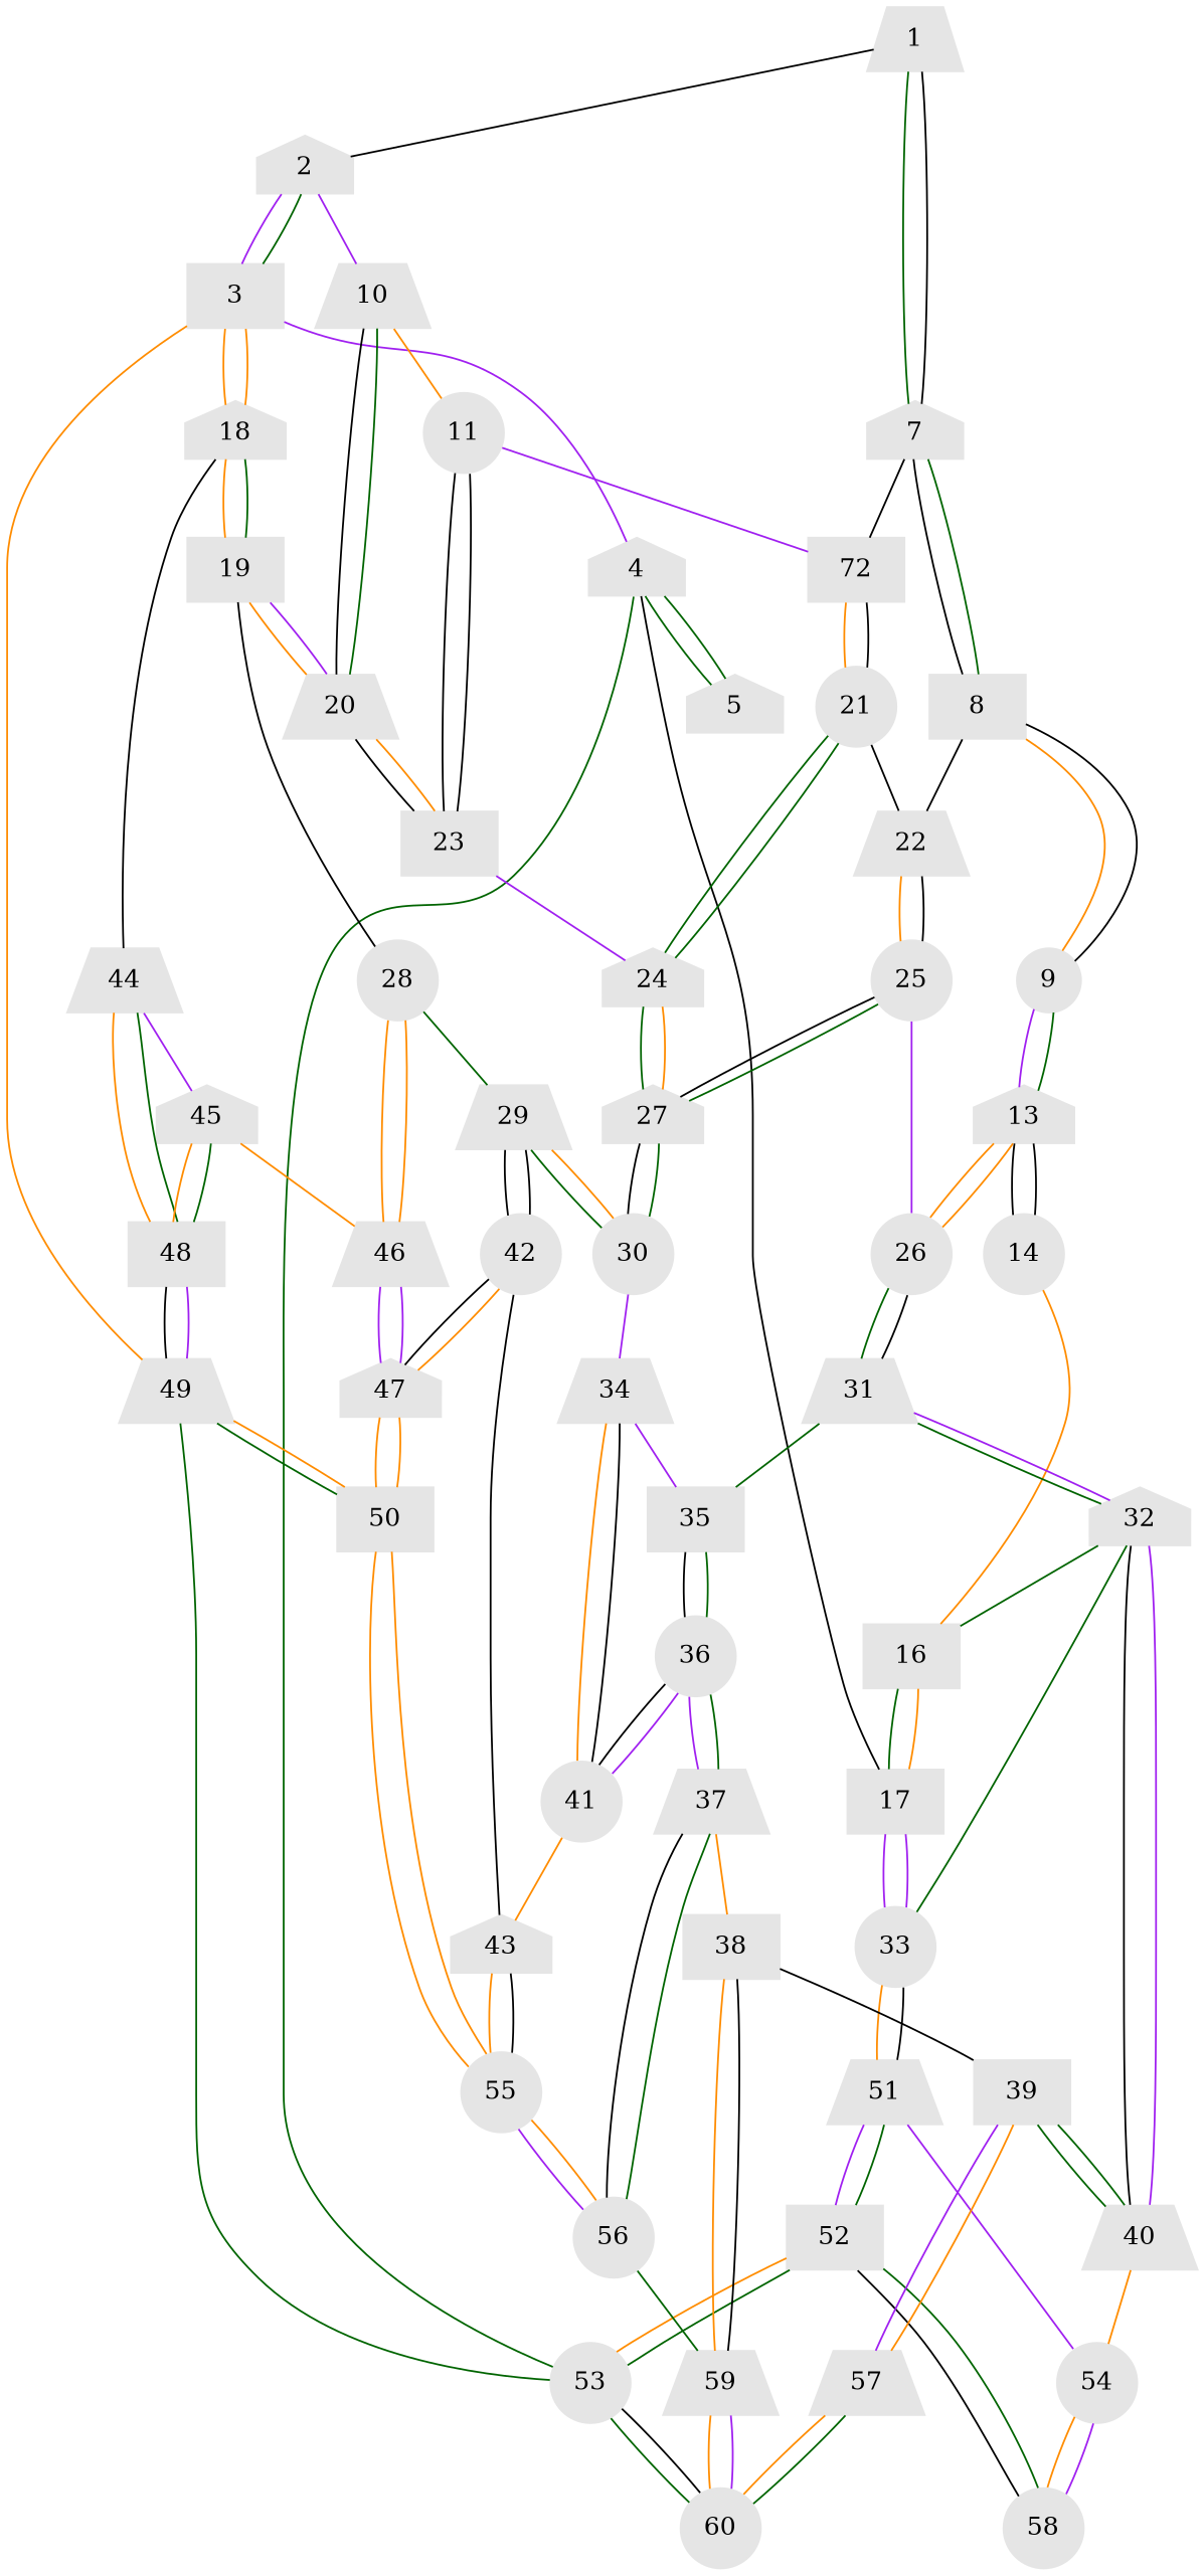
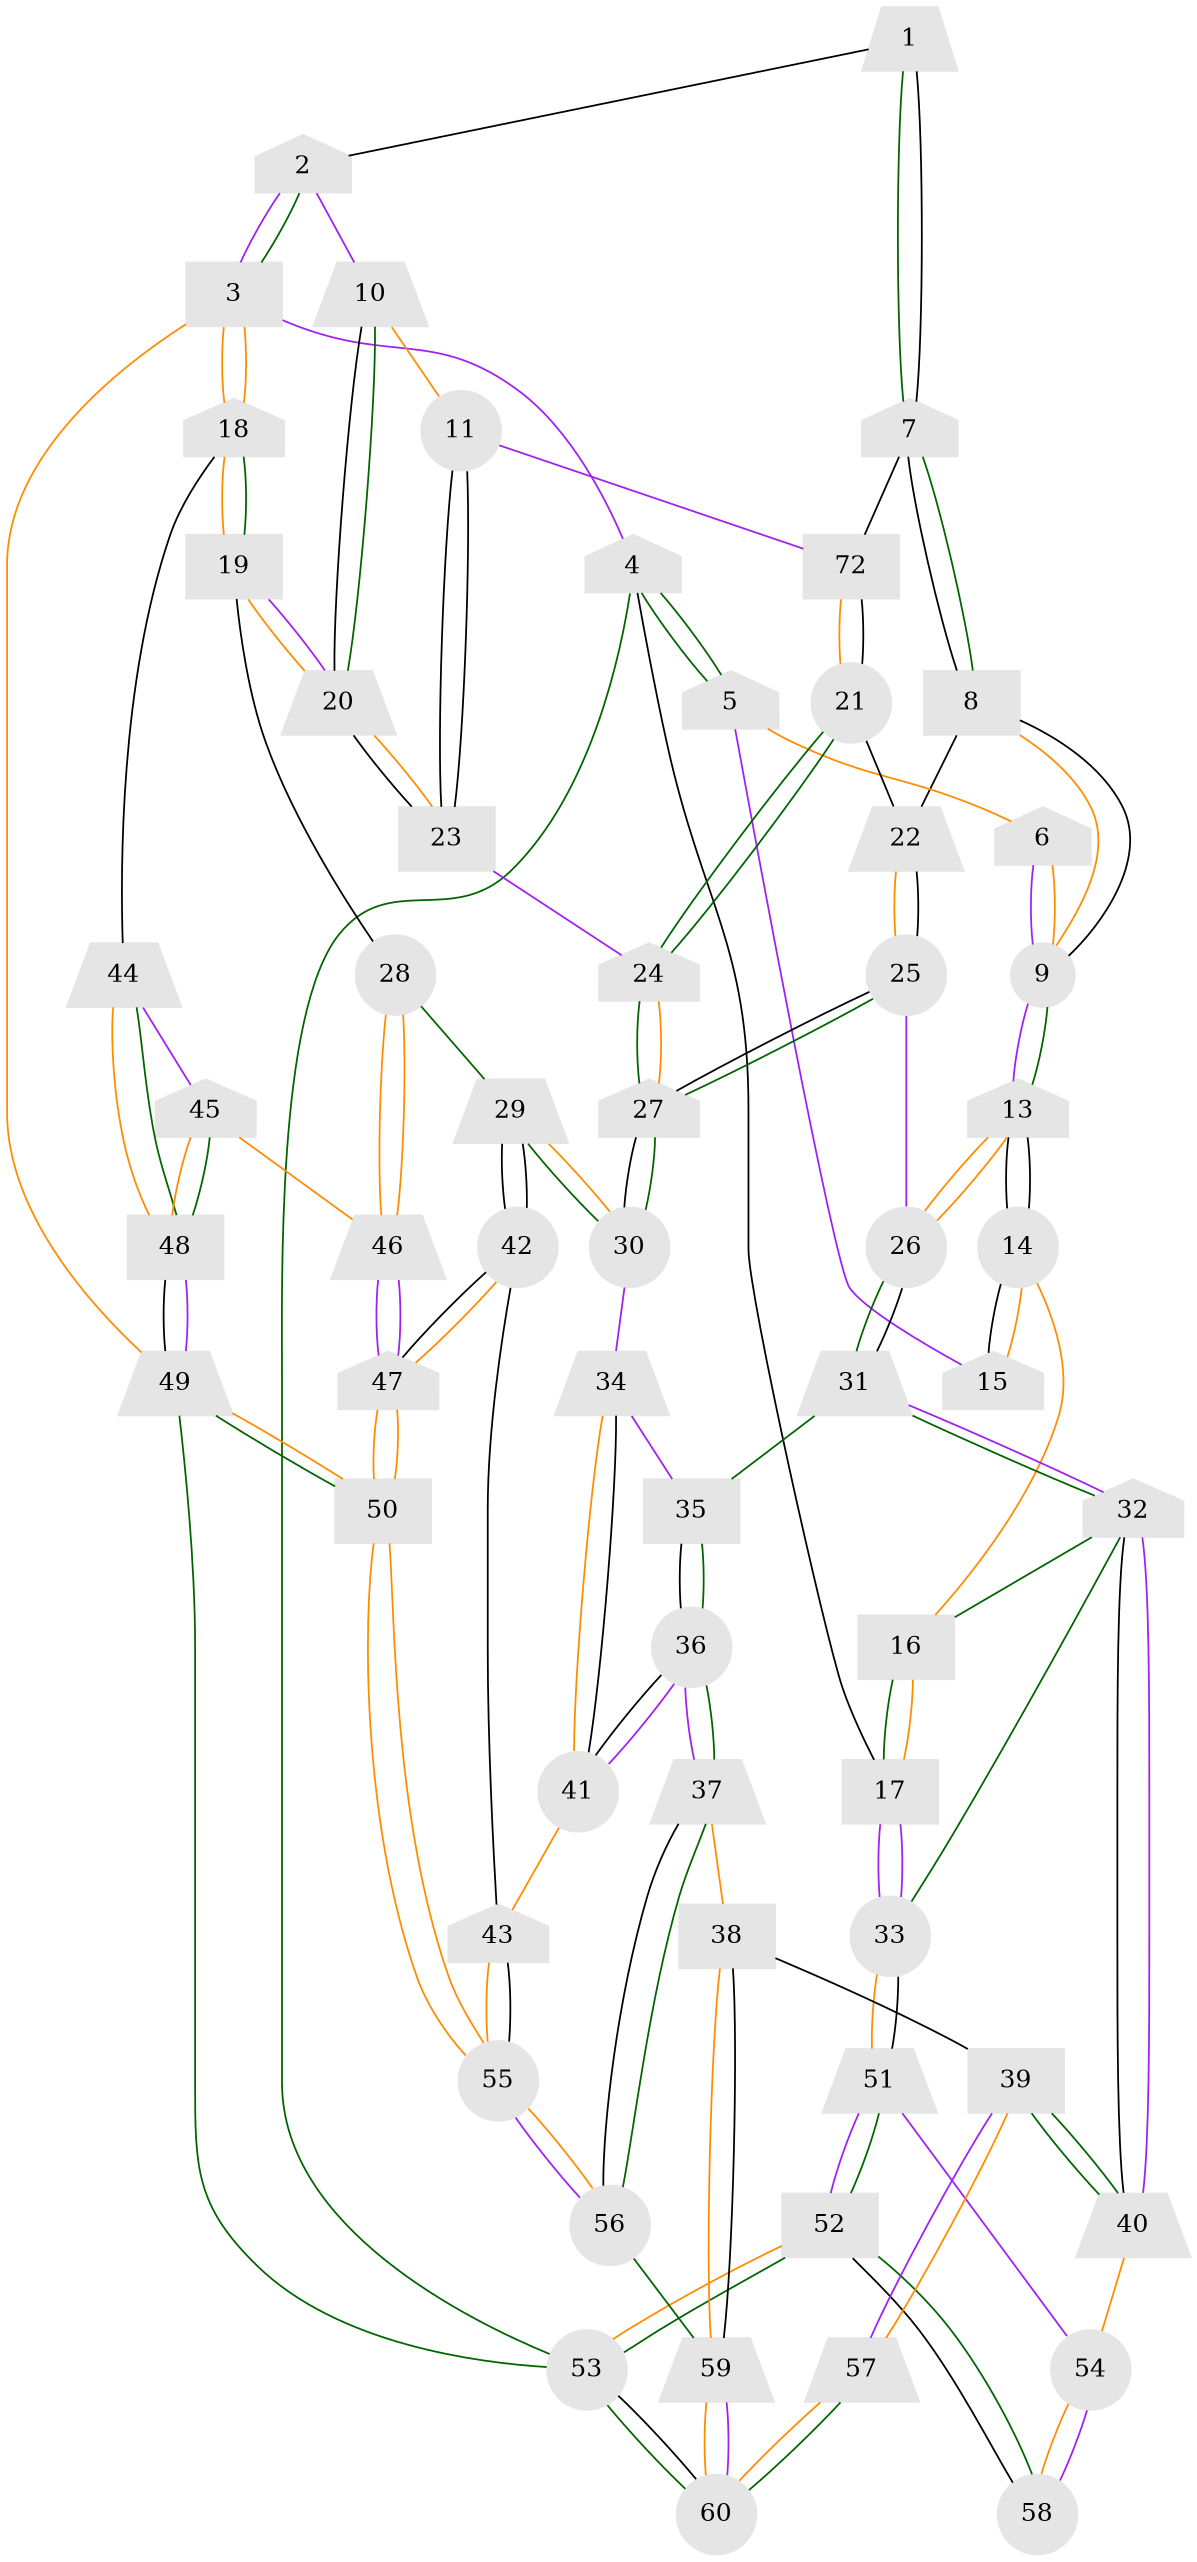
  graph {
    node [color=gray90 shape=circle style=filled]
    edge [color=darkorange]
    1 [shape=trapezium]
    2 [shape=house]
    7 [shape=house]
    3 [shape=box]
    10 [shape=trapezium]
    8 [shape=box]
    n7 [label=72 shape=box]
    4 [shape=house]
    18 [shape=house]
    49 [shape=trapezium]
    11
    20 [shape=trapezium]
    5 [shape=house]
    17 [shape=box]
    53
    19 [shape=box]
    44 [shape=trapezium]
    50 [shape=box]
+   6 [shape=house]
+   15 [shape=house]
    33
    60
    9
    13 [shape=house]
    22 [shape=trapezium]
    21
    25
    14
    26
    23 [shape=box]
    24 [shape=house]
    16 [shape=box]
    31 [shape=trapezium]
    51 [shape=trapezium]
    28
    45 [shape=house]
    48 [shape=box]
    29 [shape=trapezium]
    46 [shape=trapezium]
    27 [shape=house]
    30
    32 [shape=house]
    35 [shape=box]
    34 [shape=trapezium]
    42
    47 [shape=house]
    43 [shape=house]
    41
    40 [shape=trapezium]
    36
    54
    52 [shape=box]
    37 [shape=trapezium]
    38 [shape=box]
    56
    39 [shape=box]
    59 [shape=trapezium]
    57 [shape=trapezium]
    58
    55
    1 -- 2 [color=black]
    1 -- 7 [color=darkgreen]
    1 -- 7 [color=black]
    2 -- 3 [color=purple]
    2 -- 3 [color=darkgreen]
    2 -- 10 [color=purple]
    7 -- 8 [color=black]
    7 -- 8 [color=darkgreen]
    7 -- n7 [color=black]
    3 -- 4 [color=purple]
    3 -- 18
    3 -- 18
    3 -- 49
    10 -- 11
    10 -- 20 [color=black]
    10 -- 20 [color=darkgreen]
    8 -- 9
    8 -- 9 [color=black]
    8 -- 22 [color=black]
    n7 -- 21
    n7 -- 21 [color=black]
    4 -- 5 [color=darkgreen]
    4 -- 5 [color=darkgreen]
    4 -- 17 [color=black]
    4 -- 53 [color=darkgreen]
    18 -- 19
    18 -- 19 [color=darkgreen]
    18 -- 44 [color=black]
    49 -- 53 [color=darkgreen]
    49 -- 50 [color=darkgreen]
    49 -- 50
    11 -- n7 [color=purple]
    11 -- 23 [color=black]
    11 -- 23 [color=black]
    20 -- 23 [color=black]
    20 -- 23
+   5 -- 6
+   5 -- 15 [color=purple]
    17 -- 33 [color=purple]
    17 -- 33 [color=purple]
    53 -- 60 [color=darkgreen]
    53 -- 60 [color=black]
    19 -- 20
    19 -- 20 [color=purple]
    19 -- 28 [color=black]
    44 -- 45 [color=purple]
    44 -- 48
    44 -- 48 [color=darkgreen]
    50 -- 55
    50 -- 55
+   6 -- 9 [color=purple]
+   6 -- 9
    33 -- 51
    33 -- 51 [color=black]
    9 -- 13 [color=purple]
    9 -- 13 [color=darkgreen]
    13 -- 14 [color=black]
    13 -- 14 [color=black]
    13 -- 26
    13 -- 26
    22 -- 25
    22 -- 25 [color=black]
    21 -- 22 [color=black]
    21 -- 24 [color=darkgreen]
    21 -- 24 [color=darkgreen]
    25 -- 26 [color=purple]
    25 -- 27 [color=black]
    25 -- 27 [color=darkgreen]
+   14 -- 15 [color=black]
+   14 -- 15
    14 -- 16
    26 -- 31 [color=darkgreen]
    26 -- 31 [color=black]
    23 -- 24 [color=purple]
    24 -- 27 [color=darkgreen]
    24 -- 27
    16 -- 17 [color=darkgreen]
    16 -- 17
    31 -- 32 [color=darkgreen]
    31 -- 32 [color=purple]
    31 -- 35 [color=darkgreen]
    51 -- 54 [color=purple]
    51 -- 52 [color=purple]
    51 -- 52 [color=darkgreen]
    28 -- 29 [color=darkgreen]
    28 -- 46
    28 -- 46
    45 -- 48
    45 -- 48 [color=darkgreen]
    45 -- 46
    48 -- 49 [color=black]
    48 -- 49 [color=purple]
    29 -- 30 [color=darkgreen]
    29 -- 30
    29 -- 42 [color=black]
    29 -- 42 [color=black]
    46 -- 47 [color=purple]
    46 -- 47 [color=purple]
    27 -- 30 [color=black]
    27 -- 30 [color=darkgreen]
    30 -- 34 [color=purple]
    32 -- 33 [color=darkgreen]
    32 -- 16 [color=darkgreen]
    32 -- 40 [color=black]
    32 -- 40 [color=purple]
    35 -- 36 [color=black]
    35 -- 36 [color=darkgreen]
    34 -- 35 [color=purple]
    34 -- 41
    34 -- 41 [color=black]
    42 -- 47 [color=black]
    42 -- 47
    42 -- 43 [color=black]
    47 -- 50
    47 -- 50
    43 -- 55
    43 -- 55 [color=black]
    41 -- 43
    40 -- 54
    36 -- 41 [color=black]
    36 -- 41 [color=purple]
    36 -- 37 [color=purple]
    36 -- 37 [color=darkgreen]
    54 -- 58
    54 -- 58 [color=purple]
    52 -- 53
    52 -- 53 [color=darkgreen]
    52 -- 58 [color=black]
    52 -- 58 [color=darkgreen]
    37 -- 38
    37 -- 56 [color=black]
    37 -- 56 [color=darkgreen]
    38 -- 39 [color=black]
    38 -- 59
    38 -- 59 [color=black]
    56 -- 59 [color=darkgreen]
    39 -- 40 [color=darkgreen]
    39 -- 40 [color=darkgreen]
    39 -- 57 [color=purple]
    39 -- 57
    59 -- 60
    59 -- 60 [color=purple]
    57 -- 60
    57 -- 60 [color=darkgreen]
    55 -- 56 [color=purple]
    55 -- 56
  }
